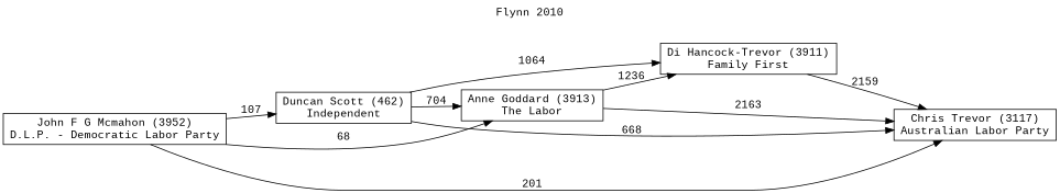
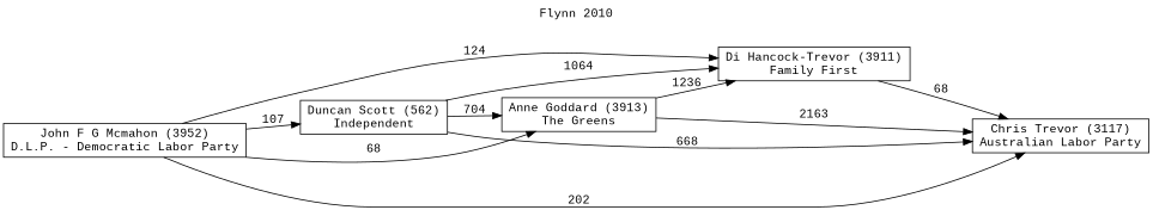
  digraph {
    fontname="Liberation Mono"
    label="Flynn 2010"
    labelloc=t
    mclimit=10
    rankdir=LR
    node [fontname="Liberation Mono" shape=box]
    edge [fontname="Liberation Mono"]
    n1 [label="Chris Trevor (3117)\nAustralian Labor Party"]
    n2 [label="Di Hancock-Trevor (3911)\nFamily First"]
-   n3 [label="Anne Goddard (3913)\nThe Labor"]
-   n4 [label="Duncan Scott (462)\nIndependent"]
+   n3 [label="Anne Goddard (3913)\nThe Greens"]
+   n4 [label="Duncan Scott (562)\nIndependent"]
    n5 [label="John F G Mcmahon (3952)\nD.L.P. - Democratic Labor Party"]
-   n2 -> n1 [label=2159]
+   n2 -> n1 [label=68]
    n3 -> n1 [label=2163]
    n3 -> n2 [label=1236]
    n4 -> n1 [label=668]
    n4 -> n2 [label=1064]
    n4 -> n3 [label=704]
-   n5 -> n1 [label=201]
+   n5 -> n1 [label=202]
+   n5 -> n2 [label=124]
    n5 -> n3 [label=68]
    n5 -> n4 [label=107]
  }
